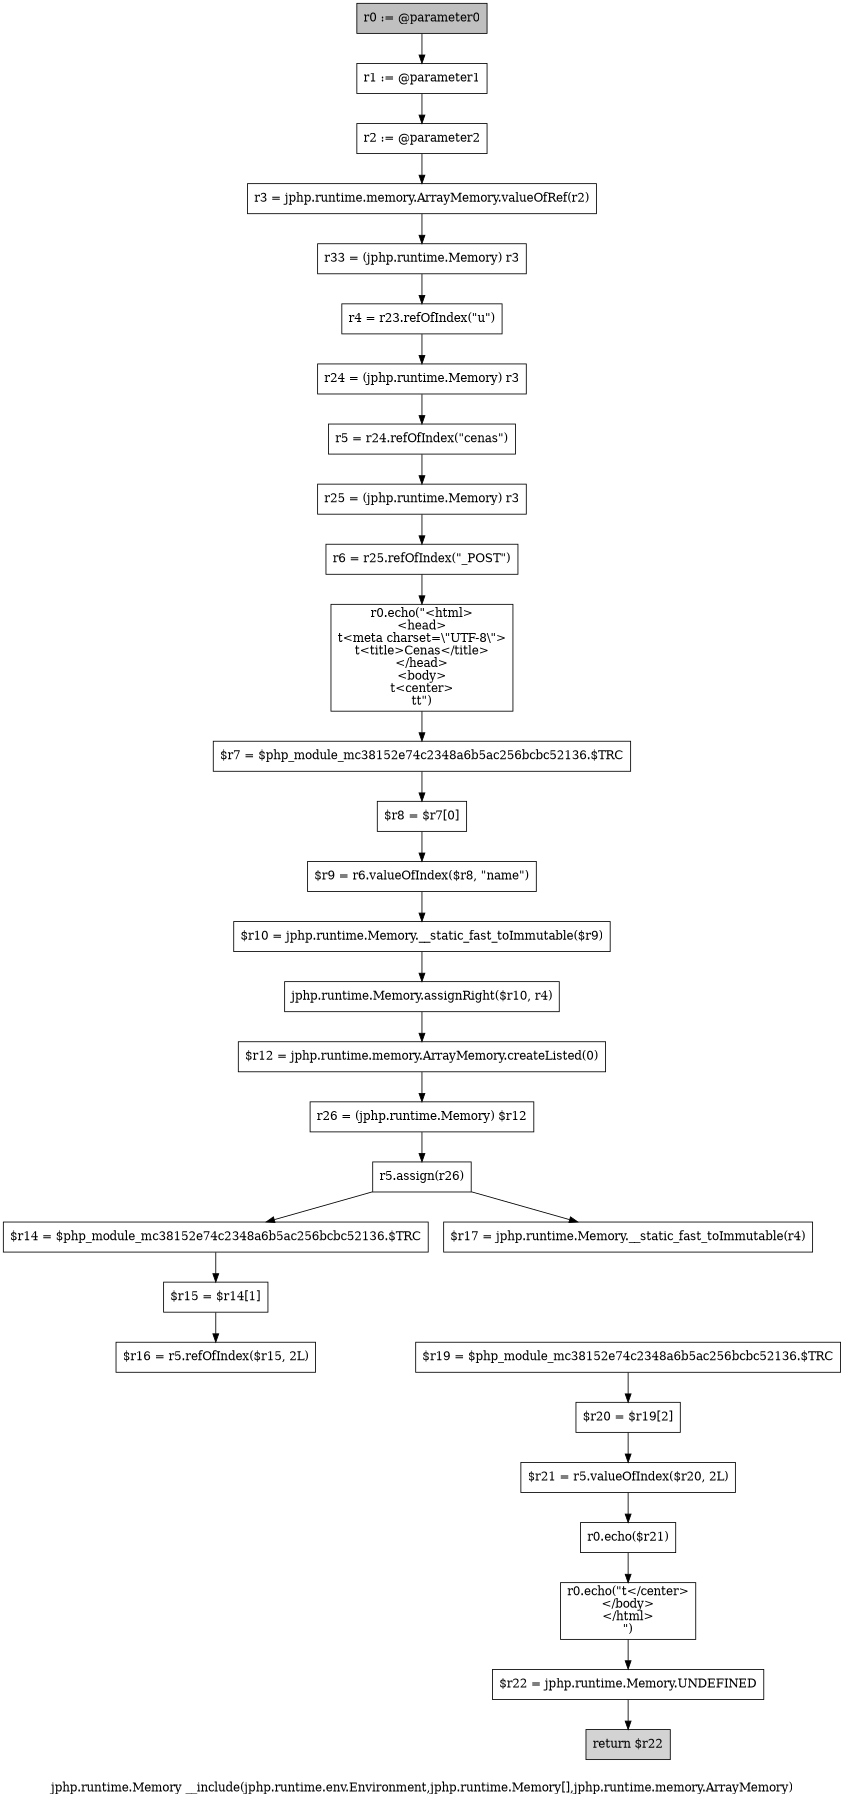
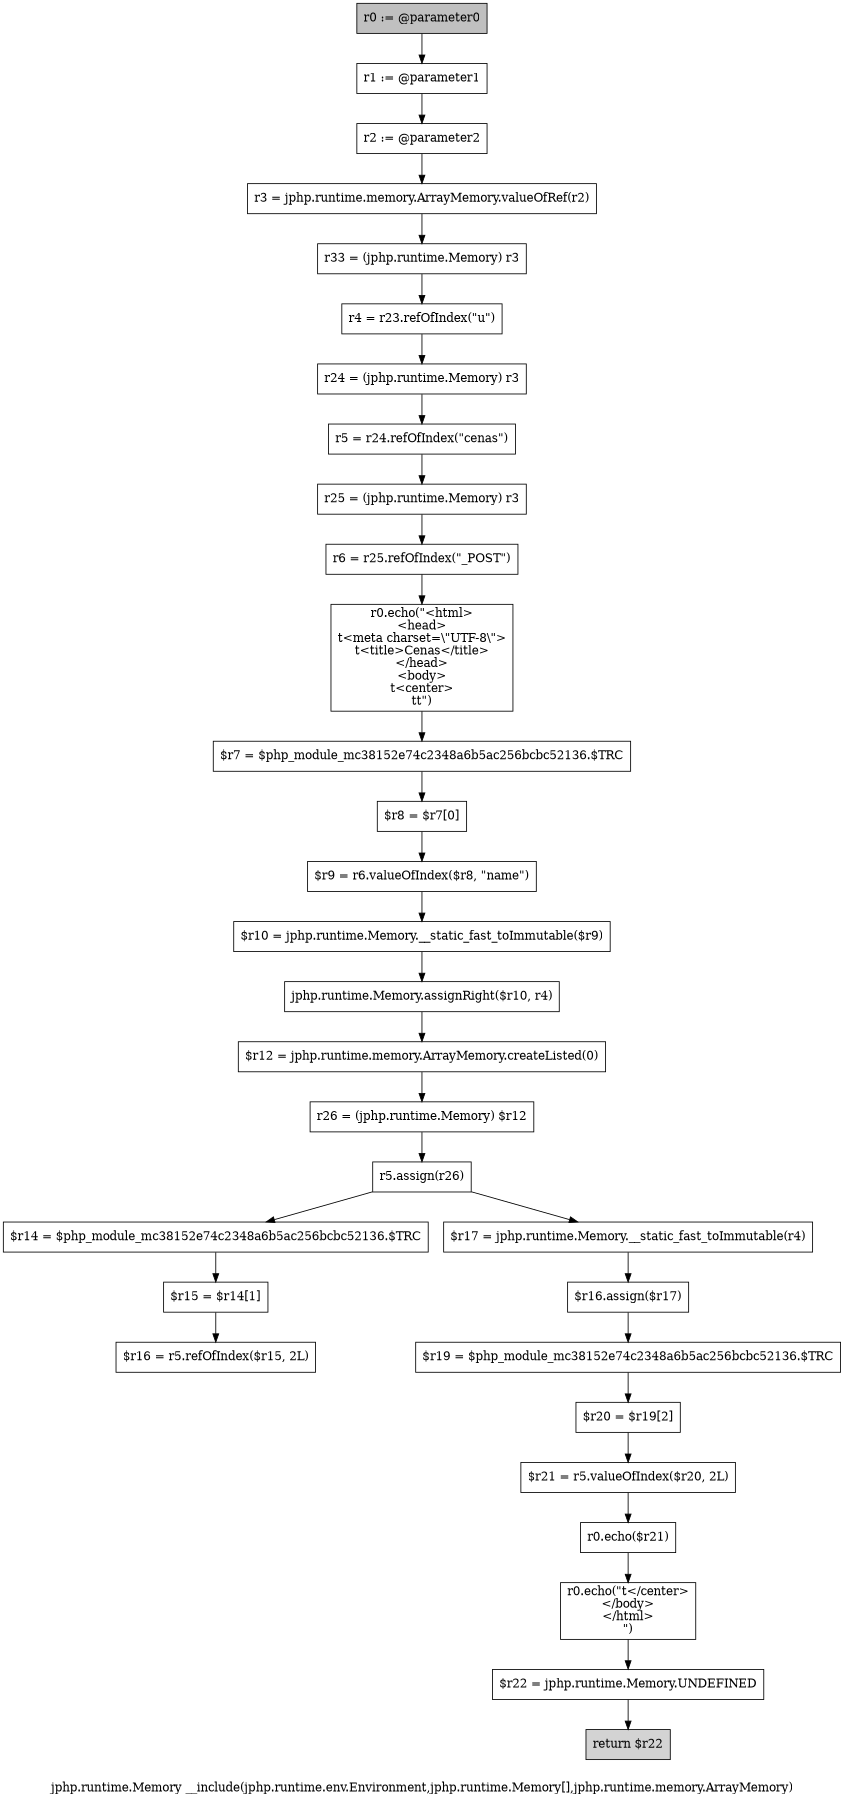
  digraph {
    label="jphp.runtime.Memory __include(jphp.runtime.env.Environment,jphp.runtime.Memory[],jphp.runtime.memory.ArrayMemory)"
    node [shape=box]
    n1 [fillcolor=gray label="r0 := @parameter0" style=filled]
    n2 [label="r1 := @parameter1"]
    n3 [label="r2 := @parameter2"]
    n4 [label="r3 = jphp.runtime.memory.ArrayMemory.valueOfRef(r2)"]
    n5 [label="r33 = (jphp.runtime.Memory) r3"]
    n6 [label="r4 = r23.refOfIndex(\"u\")"]
    n7 [label="r24 = (jphp.runtime.Memory) r3"]
    n8 [label="r5 = r24.refOfIndex(\"cenas\")"]
    n9 [label="r25 = (jphp.runtime.Memory) r3"]
    n10 [label="r6 = r25.refOfIndex(\"_POST\")"]
    n11 [label="r0.echo(\"<html>\n<head>\n\t<meta charset=\\\"UTF-8\\\">\n\t<title>Cenas</title>\n</head>\n<body>\n\t<center>\n\t\t\")"]
    n12 [label="$r7 = $php_module_mc38152e74c2348a6b5ac256bcbc52136.$TRC"]
    n13 [label="$r8 = $r7[0]"]
    n14 [label="$r9 = r6.valueOfIndex($r8, \"name\")"]
    n15 [label="$r10 = jphp.runtime.Memory.__static_fast_toImmutable($r9)"]
    n16 [label="jphp.runtime.Memory.assignRight($r10, r4)"]
    n17 [label="$r12 = jphp.runtime.memory.ArrayMemory.createListed(0)"]
    n18 [label="r26 = (jphp.runtime.Memory) $r12"]
    n19 [label="r5.assign(r26)"]
    n20 [label="$r14 = $php_module_mc38152e74c2348a6b5ac256bcbc52136.$TRC"]
    n21 [label="$r17 = jphp.runtime.Memory.__static_fast_toImmutable(r4)"]
    n22 [label="$r15 = $r14[1]"]
    n23 [label="$r16 = r5.refOfIndex($r15, 2L)"]
+   n24 [label="$r16.assign($r17)"]
    n25 [label="$r19 = $php_module_mc38152e74c2348a6b5ac256bcbc52136.$TRC"]
    n26 [label="$r20 = $r19[2]"]
    n27 [label="$r21 = r5.valueOfIndex($r20, 2L)"]
    n28 [label="r0.echo($r21)"]
    n29 [label="r0.echo(\"\t</center>\n</body>\n</html>\n\")"]
    n30 [label="$r22 = jphp.runtime.Memory.UNDEFINED"]
    n31 [fillcolor=lightgray label="return $r22" style=filled]
    n1 -> n2
    n2 -> n3
    n3 -> n4
    n4 -> n5
    n5 -> n6
    n6 -> n7
    n7 -> n8
    n8 -> n9
    n9 -> n10
    n10 -> n11
    n11 -> n12
    n12 -> n13
    n13 -> n14
    n14 -> n15
    n15 -> n16
    n16 -> n17
    n17 -> n18
    n18 -> n19
    n19 -> n20
    n19 -> n21
    n20 -> n22
+   n21 -> n24
    n22 -> n23
+   n24 -> n25
    n25 -> n26
    n26 -> n27
    n27 -> n28
    n28 -> n29
    n29 -> n30
    n30 -> n31
  }
